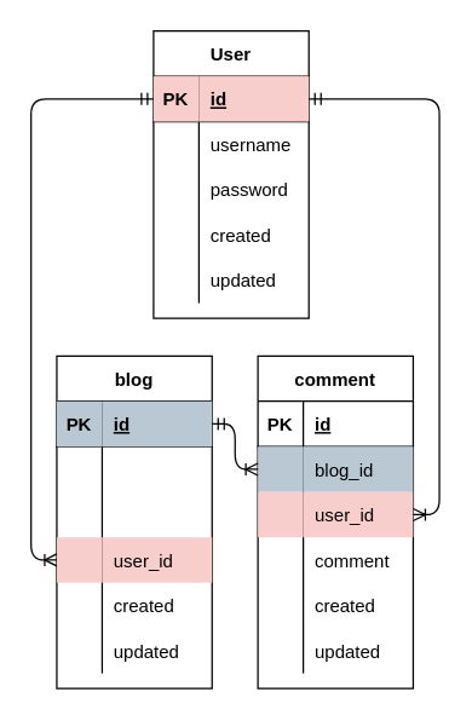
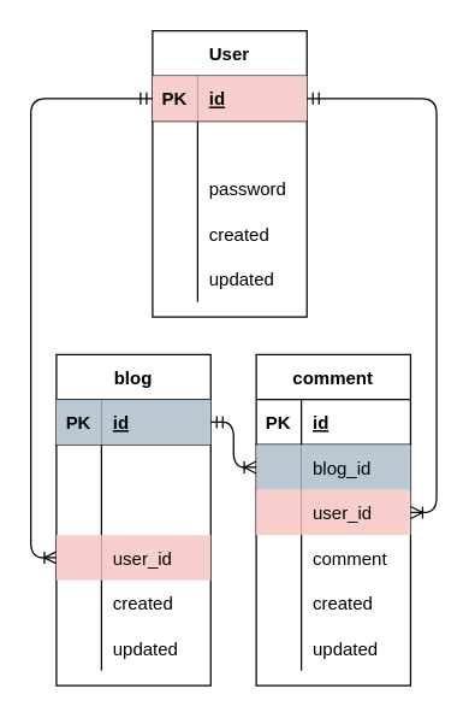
  <mxCell id="0" />
  <mxCell id="1" parent="0" />
  <mxCell id="2" value="User" style="shape=table;startSize=30;container=1;collapsible=1;childLayout=tableLayout;fixedRows=1;rowLines=0;fontStyle=1;align=center;resizeLast=1;" parent="1" vertex="1"><mxGeometry x="101" y="20" width="102.7" height="190" as="geometry" /></mxCell>
  <mxCell id="3" value="" style="shape=partialRectangle;collapsible=0;dropTarget=0;pointerEvents=0;fillColor=none;points=[[0,0.5],[1,0.5]];portConstraint=eastwest;top=0;left=0;right=0;bottom=1;" parent="2" vertex="1"><mxGeometry y="30" width="102.7" height="30" as="geometry" /></mxCell>
  <mxCell id="4" value="PK" style="shape=partialRectangle;overflow=hidden;connectable=0;fillColor=#f8cecc;top=0;left=0;bottom=0;right=0;fontStyle=1;" parent="3" vertex="1"><mxGeometry width="30" height="30" as="geometry" /></mxCell>
  <mxCell id="5" value="id" style="shape=partialRectangle;overflow=hidden;connectable=0;fillColor=#f8cecc;top=0;left=0;bottom=0;right=0;align=left;spacingLeft=6;fontStyle=5;strokeColor=#b85450;" parent="3" vertex="1"><mxGeometry x="30" width="72.7" height="30" as="geometry" /></mxCell>
  <mxCell id="6" value="" style="shape=partialRectangle;collapsible=0;dropTarget=0;pointerEvents=0;fillColor=none;points=[[0,0.5],[1,0.5]];portConstraint=eastwest;top=0;left=0;right=0;bottom=0;" parent="2" vertex="1"><mxGeometry y="60" width="102.7" height="30" as="geometry" /></mxCell>
  <mxCell id="7" value="" style="shape=partialRectangle;overflow=hidden;connectable=0;fillColor=none;top=0;left=0;bottom=0;right=0;" parent="6" vertex="1"><mxGeometry width="30" height="30" as="geometry" /></mxCell>
- <mxCell id="8" value="username" style="shape=partialRectangle;overflow=hidden;connectable=0;fillColor=none;top=0;left=0;bottom=0;right=0;align=left;spacingLeft=6;" parent="6" vertex="1"><mxGeometry x="30" width="72.7" height="30" as="geometry" /></mxCell>
  <mxCell id="9" value="" style="shape=partialRectangle;collapsible=0;dropTarget=0;pointerEvents=0;fillColor=none;points=[[0,0.5],[1,0.5]];portConstraint=eastwest;top=0;left=0;right=0;bottom=0;" parent="2" vertex="1"><mxGeometry y="90" width="102.7" height="30" as="geometry" /></mxCell>
  <mxCell id="10" value="" style="shape=partialRectangle;overflow=hidden;connectable=0;fillColor=none;top=0;left=0;bottom=0;right=0;" parent="9" vertex="1"><mxGeometry width="30" height="30" as="geometry" /></mxCell>
  <mxCell id="11" value="password" style="shape=partialRectangle;overflow=hidden;connectable=0;fillColor=none;top=0;left=0;bottom=0;right=0;align=left;spacingLeft=6;" parent="9" vertex="1"><mxGeometry x="30" width="72.7" height="30" as="geometry" /></mxCell>
  <mxCell id="12" value="" style="shape=partialRectangle;collapsible=0;dropTarget=0;pointerEvents=0;fillColor=none;points=[[0,0.5],[1,0.5]];portConstraint=eastwest;top=0;left=0;right=0;bottom=0;" parent="2" vertex="1"><mxGeometry y="120" width="102.7" height="30" as="geometry" /></mxCell>
  <mxCell id="13" value="" style="shape=partialRectangle;overflow=hidden;connectable=0;fillColor=none;top=0;left=0;bottom=0;right=0;" parent="12" vertex="1"><mxGeometry width="30" height="30" as="geometry" /></mxCell>
  <mxCell id="14" value="created" style="shape=partialRectangle;overflow=hidden;connectable=0;fillColor=none;top=0;left=0;bottom=0;right=0;align=left;spacingLeft=6;" parent="12" vertex="1"><mxGeometry x="30" width="72.7" height="30" as="geometry" /></mxCell>
  <mxCell id="15" value="" style="shape=partialRectangle;collapsible=0;dropTarget=0;pointerEvents=0;fillColor=none;points=[[0,0.5],[1,0.5]];portConstraint=eastwest;top=0;left=0;right=0;bottom=0;" parent="2" vertex="1"><mxGeometry y="150" width="102.7" height="30" as="geometry" /></mxCell>
  <mxCell id="16" value="" style="shape=partialRectangle;overflow=hidden;connectable=0;fillColor=none;top=0;left=0;bottom=0;right=0;" parent="15" vertex="1"><mxGeometry width="30" height="30" as="geometry" /></mxCell>
  <mxCell id="17" value="updated" style="shape=partialRectangle;overflow=hidden;connectable=0;fillColor=none;top=0;left=0;bottom=0;right=0;align=left;spacingLeft=6;" parent="15" vertex="1"><mxGeometry x="30" width="72.7" height="30" as="geometry" /></mxCell>
  <mxCell id="18" value="blog" style="shape=table;startSize=30;container=1;collapsible=1;childLayout=tableLayout;fixedRows=1;rowLines=0;fontStyle=1;align=center;resizeLast=1;" parent="1" vertex="1"><mxGeometry x="37" y="235" width="102.7" height="220" as="geometry" /></mxCell>
  <mxCell id="19" value="" style="shape=partialRectangle;collapsible=0;dropTarget=0;pointerEvents=0;fillColor=none;points=[[0,0.5],[1,0.5]];portConstraint=eastwest;top=0;left=0;right=0;bottom=1;" parent="18" vertex="1"><mxGeometry y="30" width="102.7" height="30" as="geometry" /></mxCell>
  <mxCell id="20" value="PK" style="shape=partialRectangle;overflow=hidden;connectable=0;fillColor=#bac8d3;top=0;left=0;bottom=0;right=0;fontStyle=1;strokeColor=#23445d;" parent="19" vertex="1"><mxGeometry width="30" height="30" as="geometry" /></mxCell>
  <mxCell id="21" value="id" style="shape=partialRectangle;overflow=hidden;connectable=0;fillColor=#bac8d3;top=0;left=0;bottom=0;right=0;align=left;spacingLeft=6;fontStyle=5;strokeColor=#23445d;" parent="19" vertex="1"><mxGeometry x="30" width="72.7" height="30" as="geometry" /></mxCell>
  <mxCell id="22" value="" style="shape=partialRectangle;collapsible=0;dropTarget=0;pointerEvents=0;fillColor=none;points=[[0,0.5],[1,0.5]];portConstraint=eastwest;top=0;left=0;right=0;bottom=0;" parent="18" vertex="1"><mxGeometry y="60" width="102.7" height="30" as="geometry" /></mxCell>
  <mxCell id="23" value="" style="shape=partialRectangle;overflow=hidden;connectable=0;fillColor=none;top=0;left=0;bottom=0;right=0;" parent="22" vertex="1"><mxGeometry width="30" height="30" as="geometry" /></mxCell>
  <mxCell id="24" value="" style="shape=partialRectangle;collapsible=0;dropTarget=0;pointerEvents=0;fillColor=none;points=[[0,0.5],[1,0.5]];portConstraint=eastwest;top=0;left=0;right=0;bottom=0;" parent="18" vertex="1"><mxGeometry y="90" width="102.7" height="30" as="geometry" /></mxCell>
  <mxCell id="25" value="" style="shape=partialRectangle;overflow=hidden;connectable=0;fillColor=none;top=0;left=0;bottom=0;right=0;" parent="24" vertex="1"><mxGeometry width="30" height="30" as="geometry" /></mxCell>
  <mxCell id="26" value="" style="shape=partialRectangle;collapsible=0;dropTarget=0;pointerEvents=0;fillColor=none;points=[[0,0.5],[1,0.5]];portConstraint=eastwest;top=0;left=0;right=0;bottom=0;" parent="18" vertex="1"><mxGeometry y="120" width="102.7" height="30" as="geometry" /></mxCell>
  <mxCell id="27" value="" style="shape=partialRectangle;overflow=hidden;connectable=0;fillColor=#f8cecc;top=0;left=0;bottom=0;right=0;strokeColor=#b85450;" parent="26" vertex="1"><mxGeometry width="30" height="30" as="geometry" /></mxCell>
  <mxCell id="28" value="user_id" style="shape=partialRectangle;overflow=hidden;connectable=0;fillColor=#f8cecc;top=0;left=0;bottom=0;right=0;align=left;spacingLeft=6;strokeColor=#b85450;" parent="26" vertex="1"><mxGeometry x="30" width="72.7" height="30" as="geometry" /></mxCell>
  <mxCell id="29" value="" style="shape=partialRectangle;collapsible=0;dropTarget=0;pointerEvents=0;fillColor=none;points=[[0,0.5],[1,0.5]];portConstraint=eastwest;top=0;left=0;right=0;bottom=0;" parent="18" vertex="1"><mxGeometry y="150" width="102.7" height="30" as="geometry" /></mxCell>
  <mxCell id="30" value="" style="shape=partialRectangle;overflow=hidden;connectable=0;fillColor=none;top=0;left=0;bottom=0;right=0;" parent="29" vertex="1"><mxGeometry width="30" height="30" as="geometry" /></mxCell>
  <mxCell id="31" value="created" style="shape=partialRectangle;overflow=hidden;connectable=0;fillColor=none;top=0;left=0;bottom=0;right=0;align=left;spacingLeft=6;" parent="29" vertex="1"><mxGeometry x="30" width="72.7" height="30" as="geometry" /></mxCell>
  <mxCell id="32" value="" style="shape=partialRectangle;collapsible=0;dropTarget=0;pointerEvents=0;fillColor=none;points=[[0,0.5],[1,0.5]];portConstraint=eastwest;top=0;left=0;right=0;bottom=0;" parent="18" vertex="1"><mxGeometry y="180" width="102.7" height="30" as="geometry" /></mxCell>
  <mxCell id="33" value="" style="shape=partialRectangle;overflow=hidden;connectable=0;fillColor=none;top=0;left=0;bottom=0;right=0;" parent="32" vertex="1"><mxGeometry width="30" height="30" as="geometry" /></mxCell>
  <mxCell id="34" value="updated" style="shape=partialRectangle;overflow=hidden;connectable=0;fillColor=none;top=0;left=0;bottom=0;right=0;align=left;spacingLeft=6;" parent="32" vertex="1"><mxGeometry x="30" width="72.7" height="30" as="geometry" /></mxCell>
  <mxCell id="35" value="" style="fontSize=12;html=1;endArrow=ERoneToMany;startArrow=ERmandOne;entryX=0;entryY=0.5;entryDx=0;entryDy=0;edgeStyle=orthogonalEdgeStyle;exitX=0;exitY=0.5;exitDx=0;exitDy=0;" parent="1" source="3" target="26" edge="1"><mxGeometry width="100" height="100" relative="1" as="geometry"><mxPoint x="92" y="65" as="sourcePoint" /><mxPoint x="293" y="179" as="targetPoint" /><Array as="points"><mxPoint x="20" y="65" /><mxPoint x="20" y="370" /></Array></mxGeometry></mxCell>
  <mxCell id="36" value="comment" style="shape=table;startSize=30;container=1;collapsible=1;childLayout=tableLayout;fixedRows=1;rowLines=0;fontStyle=1;align=center;resizeLast=1;" parent="1" vertex="1"><mxGeometry x="170" y="235" width="102.7" height="220" as="geometry" /></mxCell>
  <mxCell id="37" value="" style="shape=partialRectangle;collapsible=0;dropTarget=0;pointerEvents=0;fillColor=none;points=[[0,0.5],[1,0.5]];portConstraint=eastwest;top=0;left=0;right=0;bottom=1;" parent="36" vertex="1"><mxGeometry y="30" width="102.7" height="30" as="geometry" /></mxCell>
  <mxCell id="38" value="PK" style="shape=partialRectangle;overflow=hidden;connectable=0;fillColor=none;top=0;left=0;bottom=0;right=0;fontStyle=1;" parent="37" vertex="1"><mxGeometry width="30" height="30" as="geometry" /></mxCell>
  <mxCell id="39" value="id" style="shape=partialRectangle;overflow=hidden;connectable=0;fillColor=none;top=0;left=0;bottom=0;right=0;align=left;spacingLeft=6;fontStyle=5;" parent="37" vertex="1"><mxGeometry x="30" width="72.7" height="30" as="geometry" /></mxCell>
  <mxCell id="40" value="" style="shape=partialRectangle;collapsible=0;dropTarget=0;pointerEvents=0;points=[[0,0.5],[1,0.5]];portConstraint=eastwest;top=0;left=0;right=0;bottom=0;fillColor=none;" parent="36" vertex="1"><mxGeometry y="60" width="102.7" height="30" as="geometry" /></mxCell>
  <mxCell id="41" value="" style="shape=partialRectangle;overflow=hidden;connectable=0;fillColor=#bac8d3;top=0;left=0;bottom=0;right=0;strokeColor=#23445d;" parent="40" vertex="1"><mxGeometry width="30" height="30" as="geometry" /></mxCell>
  <mxCell id="42" value="blog_id" style="shape=partialRectangle;overflow=hidden;connectable=0;fillColor=#bac8d3;top=0;left=0;bottom=0;right=0;align=left;spacingLeft=6;strokeColor=#23445d;" parent="40" vertex="1"><mxGeometry x="30" width="72.7" height="30" as="geometry" /></mxCell>
  <mxCell id="43" value="" style="shape=partialRectangle;collapsible=0;dropTarget=0;pointerEvents=0;fillColor=none;points=[[0,0.5],[1,0.5]];portConstraint=eastwest;top=0;left=0;right=0;bottom=0;" parent="36" vertex="1"><mxGeometry y="90" width="102.7" height="30" as="geometry" /></mxCell>
  <mxCell id="44" value="" style="shape=partialRectangle;overflow=hidden;connectable=0;fillColor=#f8cecc;top=0;left=0;bottom=0;right=0;strokeColor=#b85450;" parent="43" vertex="1"><mxGeometry width="30" height="30" as="geometry" /></mxCell>
  <mxCell id="45" value="user_id" style="shape=partialRectangle;overflow=hidden;connectable=0;fillColor=#f8cecc;top=0;left=0;bottom=0;right=0;align=left;spacingLeft=6;strokeColor=#b85450;" parent="43" vertex="1"><mxGeometry x="30" width="72.7" height="30" as="geometry" /></mxCell>
  <mxCell id="46" value="" style="shape=partialRectangle;collapsible=0;dropTarget=0;pointerEvents=0;fillColor=none;points=[[0,0.5],[1,0.5]];portConstraint=eastwest;top=0;left=0;right=0;bottom=0;" parent="36" vertex="1"><mxGeometry y="120" width="102.7" height="30" as="geometry" /></mxCell>
  <mxCell id="47" value="" style="shape=partialRectangle;overflow=hidden;connectable=0;fillColor=none;top=0;left=0;bottom=0;right=0;" parent="46" vertex="1"><mxGeometry width="30" height="30" as="geometry" /></mxCell>
  <mxCell id="48" value="comment" style="shape=partialRectangle;overflow=hidden;connectable=0;fillColor=none;top=0;left=0;bottom=0;right=0;align=left;spacingLeft=6;" parent="46" vertex="1"><mxGeometry x="30" width="72.7" height="30" as="geometry" /></mxCell>
  <mxCell id="49" value="" style="shape=partialRectangle;collapsible=0;dropTarget=0;pointerEvents=0;fillColor=none;points=[[0,0.5],[1,0.5]];portConstraint=eastwest;top=0;left=0;right=0;bottom=0;" parent="36" vertex="1"><mxGeometry y="150" width="102.7" height="30" as="geometry" /></mxCell>
  <mxCell id="50" value="" style="shape=partialRectangle;overflow=hidden;connectable=0;fillColor=none;top=0;left=0;bottom=0;right=0;" parent="49" vertex="1"><mxGeometry width="30" height="30" as="geometry" /></mxCell>
  <mxCell id="51" value="created" style="shape=partialRectangle;overflow=hidden;connectable=0;fillColor=none;top=0;left=0;bottom=0;right=0;align=left;spacingLeft=6;" parent="49" vertex="1"><mxGeometry x="30" width="72.7" height="30" as="geometry" /></mxCell>
  <mxCell id="52" value="" style="shape=partialRectangle;collapsible=0;dropTarget=0;pointerEvents=0;fillColor=none;points=[[0,0.5],[1,0.5]];portConstraint=eastwest;top=0;left=0;right=0;bottom=0;" parent="36" vertex="1"><mxGeometry y="180" width="102.7" height="30" as="geometry" /></mxCell>
  <mxCell id="53" value="" style="shape=partialRectangle;overflow=hidden;connectable=0;fillColor=none;top=0;left=0;bottom=0;right=0;" parent="52" vertex="1"><mxGeometry width="30" height="30" as="geometry" /></mxCell>
  <mxCell id="54" value="updated" style="shape=partialRectangle;overflow=hidden;connectable=0;fillColor=none;top=0;left=0;bottom=0;right=0;align=left;spacingLeft=6;" parent="52" vertex="1"><mxGeometry x="30" width="72.7" height="30" as="geometry" /></mxCell>
  <mxCell id="55" value="" style="edgeStyle=orthogonalEdgeStyle;fontSize=12;html=1;endArrow=ERoneToMany;startArrow=ERmandOne;exitX=1;exitY=0.5;exitDx=0;exitDy=0;entryX=1;entryY=0.5;entryDx=0;entryDy=0;" parent="1" source="3" target="43" edge="1"><mxGeometry width="100" height="100" relative="1" as="geometry"><mxPoint x="56.7" y="150" as="sourcePoint" /><mxPoint x="225" y="210" as="targetPoint" /><Array as="points"><mxPoint x="290" y="65" /><mxPoint x="290" y="340" /></Array></mxGeometry></mxCell>
  <mxCell id="56" value="" style="fontSize=12;html=1;endArrow=ERoneToMany;startArrow=ERmandOne;exitX=1;exitY=0.5;exitDx=0;exitDy=0;entryX=0;entryY=0.5;entryDx=0;entryDy=0;elbow=vertical;edgeStyle=orthogonalEdgeStyle;" parent="1" source="19" target="40" edge="1"><mxGeometry width="100" height="100" relative="1" as="geometry"><mxPoint x="352" y="80" as="sourcePoint" /><mxPoint x="518.3" y="377" as="targetPoint" /></mxGeometry></mxCell>
